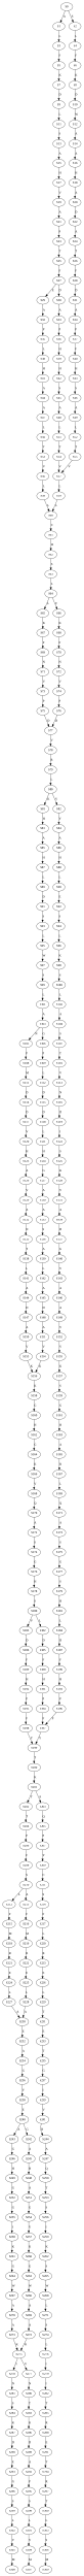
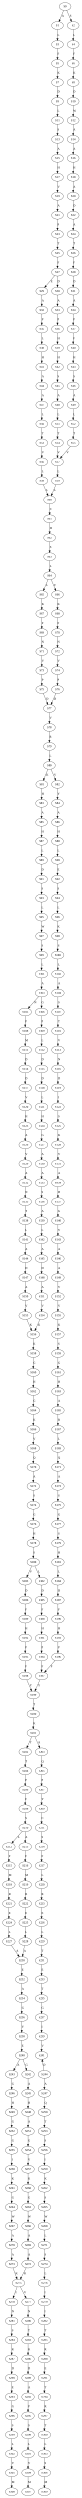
  strict digraph {
    fontname="Liberation Serif"
    node [fontname="Liberation Serif"]
    edge [fontname="Liberation Serif"]
    S0
    S1
    S2
    S3
    S4
    S5
    S6
    S7
    S8
    S9
    S10
    S11
    S12
    S13
    S14
    S15
    S16
    S17
    S18
    S19
    S20
    S21
    S22
    S23
    S24
    S25
    S26
    S27
    S28
    S29
    S30
    S31
    S32
    S33
    S34
    S35
    S36
    S37
    S38
    S39
    S40
    S41
    S42
    S43
    S44
    S45
    S46
    S47
    S48
    S49
    S50
    S51
    S52
    S53
    S54
    S55
    S56
    S57
    S58
    S59
    S60
    S61
    S62
    S63
    S64
    S65
    S66
    S67
    S68
    S69
    S70
    S71
    S72
    S73
    S74
    S75
    S76
    S77
    S78
    S79
    S80
    S81
    S82
    S83
    S84
    S85
    S86
    S87
    S88
    S89
    S90
    S91
    S92
    S93
    S94
    S95
    S96
    S97
    S98
    S99
    S100
    S101
    S102
    S103
    S104
    S105
    S106
    S107
    S108
    S109
    S110
    S111
    S112
    S113
    S114
    S115
    S116
    S117
    S118
    S119
    S120
    S121
    S122
    S123
    S124
    S125
    S126
    S127
    S128
    S129
    S130
    S131
    S132
    S133
    n135 [label=S934]
    S135
    S136
    S137
    S138
    S139
    S140
    S141
    S142
    S143
    S144
    S145
    S146
    S147
    S148
    S149
    S150
    S151
    S152
    S153
    S154
    S155
    S156
    S157
    S158
    S159
    S160
    S161
    S162
    S163
    S164
    S165
    S166
    S167
    S168
    S169
    S170
    S171
    S172
    S173
    S174
    S175
    S176
    S177
    S178
    S179
    S180
    S181
    S182
    S183
    S184
    S185
    S186
    S187
    S188
    S189
    S190
    S191
    S192
    S193
    S194
    S195
    S196
    S197
    S198
    S199
    S200
    S201
    S202
    S203
    S204
    S205
    S206
    S207
    S208
    S209
    S210
    S211
    S212
    S213
    S214
    S215
    S216
    S217
    S218
    S219
    S220
    S221
    S222
    S223
    S224
    S225
    S226
    S227
    S228
    S229
    S230
    S231
    S232
    S233
    S234
    S235
    S236
    S237
    S238
    S239
    S240
    S241
    S242
    S243
    S244
    S245
    S246
    S247
    S248
    S249
    S250
    S251
    S252
    S253
    S254
    S255
    S256
    S257
    S258
    S259
    S260
    S261
    S262
    S263
    S264
    S265
    S266
    S267
    S268
    S269
    S270
    S271
    S272
    S273
    S274
    S275
    S276
    S277
    S278
    S279
    S280
    S281
    S282
    S283
    S284
    S285
    S286
    S287
    S288
    S289
    S290
    S291
    S292
    S293
    n295 [label=S794]
    S295
    S296
    S297
    S298
    S299
    S300
    S301
    S302
    S303
    S304
    S305
    S306
    S307
    S308
    S309
    S0 -> S1 [label=A]
    S0 -> S2 [label=S]
    S1 -> S3 [label=L]
    S2 -> S4 [label=L]
    S3 -> S5 [label=F]
    S4 -> S6 [label=F]
    S5 -> S7 [label=K]
    S6 -> S8 [label=K]
    S7 -> S9 [label=D]
    S8 -> S10 [label=D]
    S9 -> S11 [label=L]
    S10 -> S12 [label=W]
    S11 -> S13 [label=S]
    S12 -> S14 [label=A]
    S13 -> S15 [label=A]
    S14 -> S16 [label=A]
    S15 -> S17 [label=H]
    S16 -> S18 [label=H]
    S17 -> S19 [label=V]
    S18 -> S20 [label=A]
    S19 -> S21 [label=A]
    S20 -> S22 [label=D]
    S21 -> S23 [label=P]
    S22 -> S24 [label=A]
    S23 -> S25 [label=T]
    S24 -> S26 [label=T]
    S25 -> S27 [label=F]
    S26 -> S28 [label=F]
    S27 -> S29 [label=E]
    S27 -> S30 [label=D]
    S28 -> S31 [label=D]
    S29 -> S32 [label=A]
    S30 -> S33 [label=A]
    S31 -> S34 [label=A]
    S32 -> S35 [label=P]
    S33 -> S36 [label=P]
    S34 -> S37 [label=P]
    S35 -> S38 [label=L]
    S36 -> S39 [label=H]
    S37 -> S40 [label=F]
    S38 -> S41 [label=H]
    S39 -> S42 [label=H]
    S40 -> S43 [label=H]
    S41 -> S44 [label=A]
    S42 -> S45 [label=S]
    S43 -> S46 [label=S]
    S44 -> S47 [label=A]
    S45 -> S48 [label=A]
    S46 -> S49 [label=A]
    S47 -> S50 [label=L]
    S48 -> S51 [label=L]
    S49 -> S52 [label=L]
    S50 -> S53 [label=T]
    S51 -> S54 [label=T]
    S52 -> S55 [label=T]
    S53 -> S56 [label=V]
    S54 -> S57 [label=V]
    S55 -> S57 [label=V]
    S56 -> S58 [label=L]
    S57 -> S59 [label=L]
    S58 -> S60 [label=L]
    S59 -> S60 [label=L]
    S60 -> S61 [label=C]
    S61 -> S62 [label=H]
    S62 -> S63 [label=S]
    S63 -> S64 [label=L]
    S64 -> S65 [label=L]
    S64 -> S66 [label=F]
    S65 -> S67 [label=K]
    S66 -> S68 [label=K]
    S67 -> S69 [label=F]
    S68 -> S70 [label=F]
    S69 -> S71 [label=N]
    S70 -> S72 [label=N]
    S71 -> S73 [label=V]
    S72 -> S74 [label=V]
    S73 -> S75 [label=P]
    S74 -> S76 [label=P]
    S75 -> S77 [label=D]
    S76 -> S77 [label=D]
    S77 -> S78 [label=V]
    S78 -> S79 [label=R]
    S79 -> S80 [label=L]
    S80 -> S81 [label=K]
    S80 -> S82 [label=V]
    S81 -> S83 [label=H]
    S82 -> S84 [label=Y]
    S83 -> S85 [label=A]
    S84 -> S86 [label=A]
    S85 -> S87 [label=H]
    S86 -> S88 [label=H]
    S87 -> S89 [label=L]
    S88 -> S90 [label=L]
    S89 -> S91 [label=D]
    S90 -> S92 [label=E]
    S91 -> S93 [label=S]
    S92 -> S94 [label=S]
    S93 -> S95 [label=L]
    S94 -> S96 [label=L]
    S95 -> S97 [label=W]
    S96 -> S98 [label=K]
    S97 -> S99 [label=S]
    S98 -> S100 [label=S]
    S99 -> S101 [label=L]
    S100 -> S102 [label=L]
    S101 -> S103 [label=A]
    S102 -> S104 [label=A]
    S103 -> S105 [label=N]
    S103 -> S106 [label=G]
    S104 -> S107 [label=S]
    S105 -> S108 [label=P]
    S106 -> S109 [label=P]
    S107 -> S110 [label=T]
    S108 -> S111 [label=M]
    S109 -> S112 [label=L]
    S110 -> S113 [label=V]
    S111 -> S114 [label=D]
    S112 -> S115 [label=D]
    S113 -> S116 [label=N]
    S114 -> S117 [label=D]
    S115 -> S118 [label=D]
    S116 -> S119 [label=D]
    S117 -> S120 [label=V]
    S118 -> S121 [label=L]
    S119 -> S122 [label=I]
    S120 -> S123 [label=H]
    S121 -> S124 [label=H]
    S122 -> S125 [label=S]
    S123 -> S126 [label=A]
    S124 -> S127 [label=G]
    S125 -> S128 [label=K]
    S126 -> S129 [label=V]
    S127 -> S130 [label=A]
    S128 -> S131 [label=V]
    S129 -> S132 [label=A]
    S130 -> S133 [label=A]
    S131 -> n135 [label=A]
    S132 -> S135 [label=N]
    S133 -> S136 [label=S]
    n135 -> S137 [label=D]
    S135 -> S138 [label=T]
    S136 -> S139 [label=A]
    S137 -> S140 [label=G]
    S138 -> S141 [label=L]
    S139 -> S142 [label=L]
    S140 -> S143 [label=V]
    S141 -> S144 [label=A]
    S142 -> S145 [label=A]
    S143 -> S146 [label=A]
    S144 -> S147 [label=D]
    S145 -> S148 [label=D]
    S146 -> S149 [label=A]
    S147 -> S150 [label=A]
    S148 -> S151 [label=A]
    S149 -> S152 [label=V]
    S150 -> S153 [label=V]
    S151 -> S154 [label=V]
    S152 -> S155 [label=V]
    S153 -> S156 [label=K]
    S154 -> S156 [label=K]
    S155 -> S157 [label=K]
    S156 -> S158 [label=K]
    S157 -> S159 [label=S]
    S158 -> S160 [label=G]
    S159 -> S161 [label=G]
    S160 -> S162 [label=H]
    S161 -> S163 [label=H]
    S162 -> S164 [label=G]
    S163 -> S165 [label=A]
    S164 -> S166 [label=K]
    S165 -> S167 [label=R]
    S166 -> S168 [label=V]
    S167 -> S169 [label=L]
    S168 -> S170 [label=Q]
    S169 -> S171 [label=Q]
    S170 -> S172 [label=A]
    S171 -> S173 [label=A]
    S172 -> S174 [label=S]
    S173 -> S175 [label=S]
    S174 -> S176 [label=G]
    S175 -> S177 [label=G]
    S176 -> S178 [label=H]
    S177 -> S179 [label=S]
    S178 -> S180 [label=S]
    S179 -> S181 [label=H]
    S180 -> S182 [label=L]
    S180 -> S183 [label=V]
    S181 -> S184 [label=L]
    S182 -> S185 [label=D]
    S183 -> S186 [label=D]
    S184 -> S187 [label=D]
    S185 -> S188 [label=F]
    S186 -> S189 [label=F]
    S187 -> S190 [label=F]
    S188 -> S191 [label=H]
    S189 -> S192 [label=H]
    S190 -> S193 [label=H]
    S191 -> S194 [label=P]
    S192 -> S195 [label=P]
    S193 -> S196 [label=P]
    S194 -> S197 [label=F]
    S195 -> S198 [label=F]
    S196 -> S197 [label=F]
    S197 -> S199 [label=Y]
    S198 -> S199 [label=Y]
    S199 -> S200 [label=T]
    S200 -> S201 [label=K]
    S201 -> S202 [label=T]
    S201 -> S203 [label=A]
    S202 -> S204 [label=T]
    S203 -> S205 [label=Q]
    S204 -> S206 [label=P]
    S205 -> S207 [label=P]
    S206 -> S208 [label=F]
    S207 -> S209 [label=Y]
    S208 -> S210 [label=S]
    S209 -> S211 [label=C]
    S210 -> S212 [label=L]
    S210 -> S213 [label=A]
    S211 -> S214 [label=S]
    S212 -> S215 [label=F]
    S213 -> S216 [label=F]
    S214 -> S217 [label=F]
    S215 -> S218 [label=M]
    S216 -> S219 [label=M]
    S217 -> S220 [label=L]
    S218 -> S221 [label=R]
    S219 -> S222 [label=R]
    S220 -> S223 [label=R]
    S221 -> S224 [label=E]
    S222 -> S225 [label=E]
    S223 -> S226 [label=E]
    S224 -> S227 [label=L]
    S225 -> S228 [label=L]
    S226 -> S229 [label=L]
    S227 -> S230 [label=A]
    S228 -> S230 [label=A]
    S229 -> S231 [label=T]
    S230 -> S232 [label=E]
    S231 -> S233 [label=E]
    S232 -> S234 [label=A]
    S233 -> S235 [label=T]
    S234 -> S236 [label=G]
    S235 -> S237 [label=G]
    S236 -> S238 [label=Y]
    S237 -> S239 [label=I]
    S238 -> S240 [label=E]
    S239 -> S241 [label=V]
    S240 -> S242 [label=G]
    S240 -> S243 [label=A]
-   S241 -> S244 [label=D]
+   S244 -> S241 [label=D]
    S242 -> S245 [label=A]
    S243 -> S246 [label=G]
    S244 -> S247 [label=A]
    S245 -> S248 [label=H]
    S246 -> S249 [label=H]
    S247 -> S250 [label=Q]
    S248 -> S251 [label=A]
    S249 -> S252 [label=G]
    S250 -> S253 [label=T]
    S251 -> S254 [label=G]
    S252 -> S255 [label=G]
    S253 -> S256 [label=S]
    S254 -> S257 [label=V]
    S255 -> S258 [label=I]
    S256 -> S259 [label=I]
    S257 -> S260 [label=K]
    S258 -> S261 [label=K]
    S259 -> S262 [label=K]
    S260 -> S263 [label=G]
    S261 -> S264 [label=G]
    S262 -> S265 [label=S]
    S263 -> S266 [label=W]
    S264 -> S267 [label=W]
    S265 -> S268 [label=W]
    S266 -> S269 [label=A]
    S267 -> S270 [label=A]
    S268 -> S271 [label=L]
    S269 -> S272 [label=A]
    S270 -> S273 [label=A]
    S271 -> S274 [label=S]
    S272 -> S275 [label=K]
    S273 -> S275 [label=K]
    S274 -> S276 [label=L]
    S275 -> S277 [label=V]
    S275 -> S278 [label=I]
    S276 -> S279 [label=I]
    S277 -> S280 [label=N]
    S278 -> S281 [label=N]
    S279 -> S282 [label=I]
    S280 -> S283 [label=T]
    S281 -> S284 [label=S]
    S282 -> S285 [label=T]
    S283 -> S286 [label=K]
    S284 -> S287 [label=K]
    S285 -> S288 [label=R]
    S286 -> S289 [label=D]
    S287 -> S290 [label=D]
    S288 -> S291 [label=E]
    S289 -> S292 [label=A]
    S290 -> S293 [label=E]
    S291 -> n295 [label=T]
    S292 -> S295 [label=P]
    S293 -> S296 [label=G]
    n295 -> S297 [label=R]
    S295 -> S298 [label=S]
    S296 -> S299 [label=S]
    S297 -> S300 [label=T]
    S298 -> S301 [label=L]
    S299 -> S302 [label=L]
    S300 -> S303 [label=L]
    S301 -> S304 [label=V]
    S302 -> S305 [label=V]
    S303 -> S306 [label=S]
    S304 -> S307 [label=M]
    S305 -> S308 [label=M]
    S306 -> S309 [label=M]
  }
